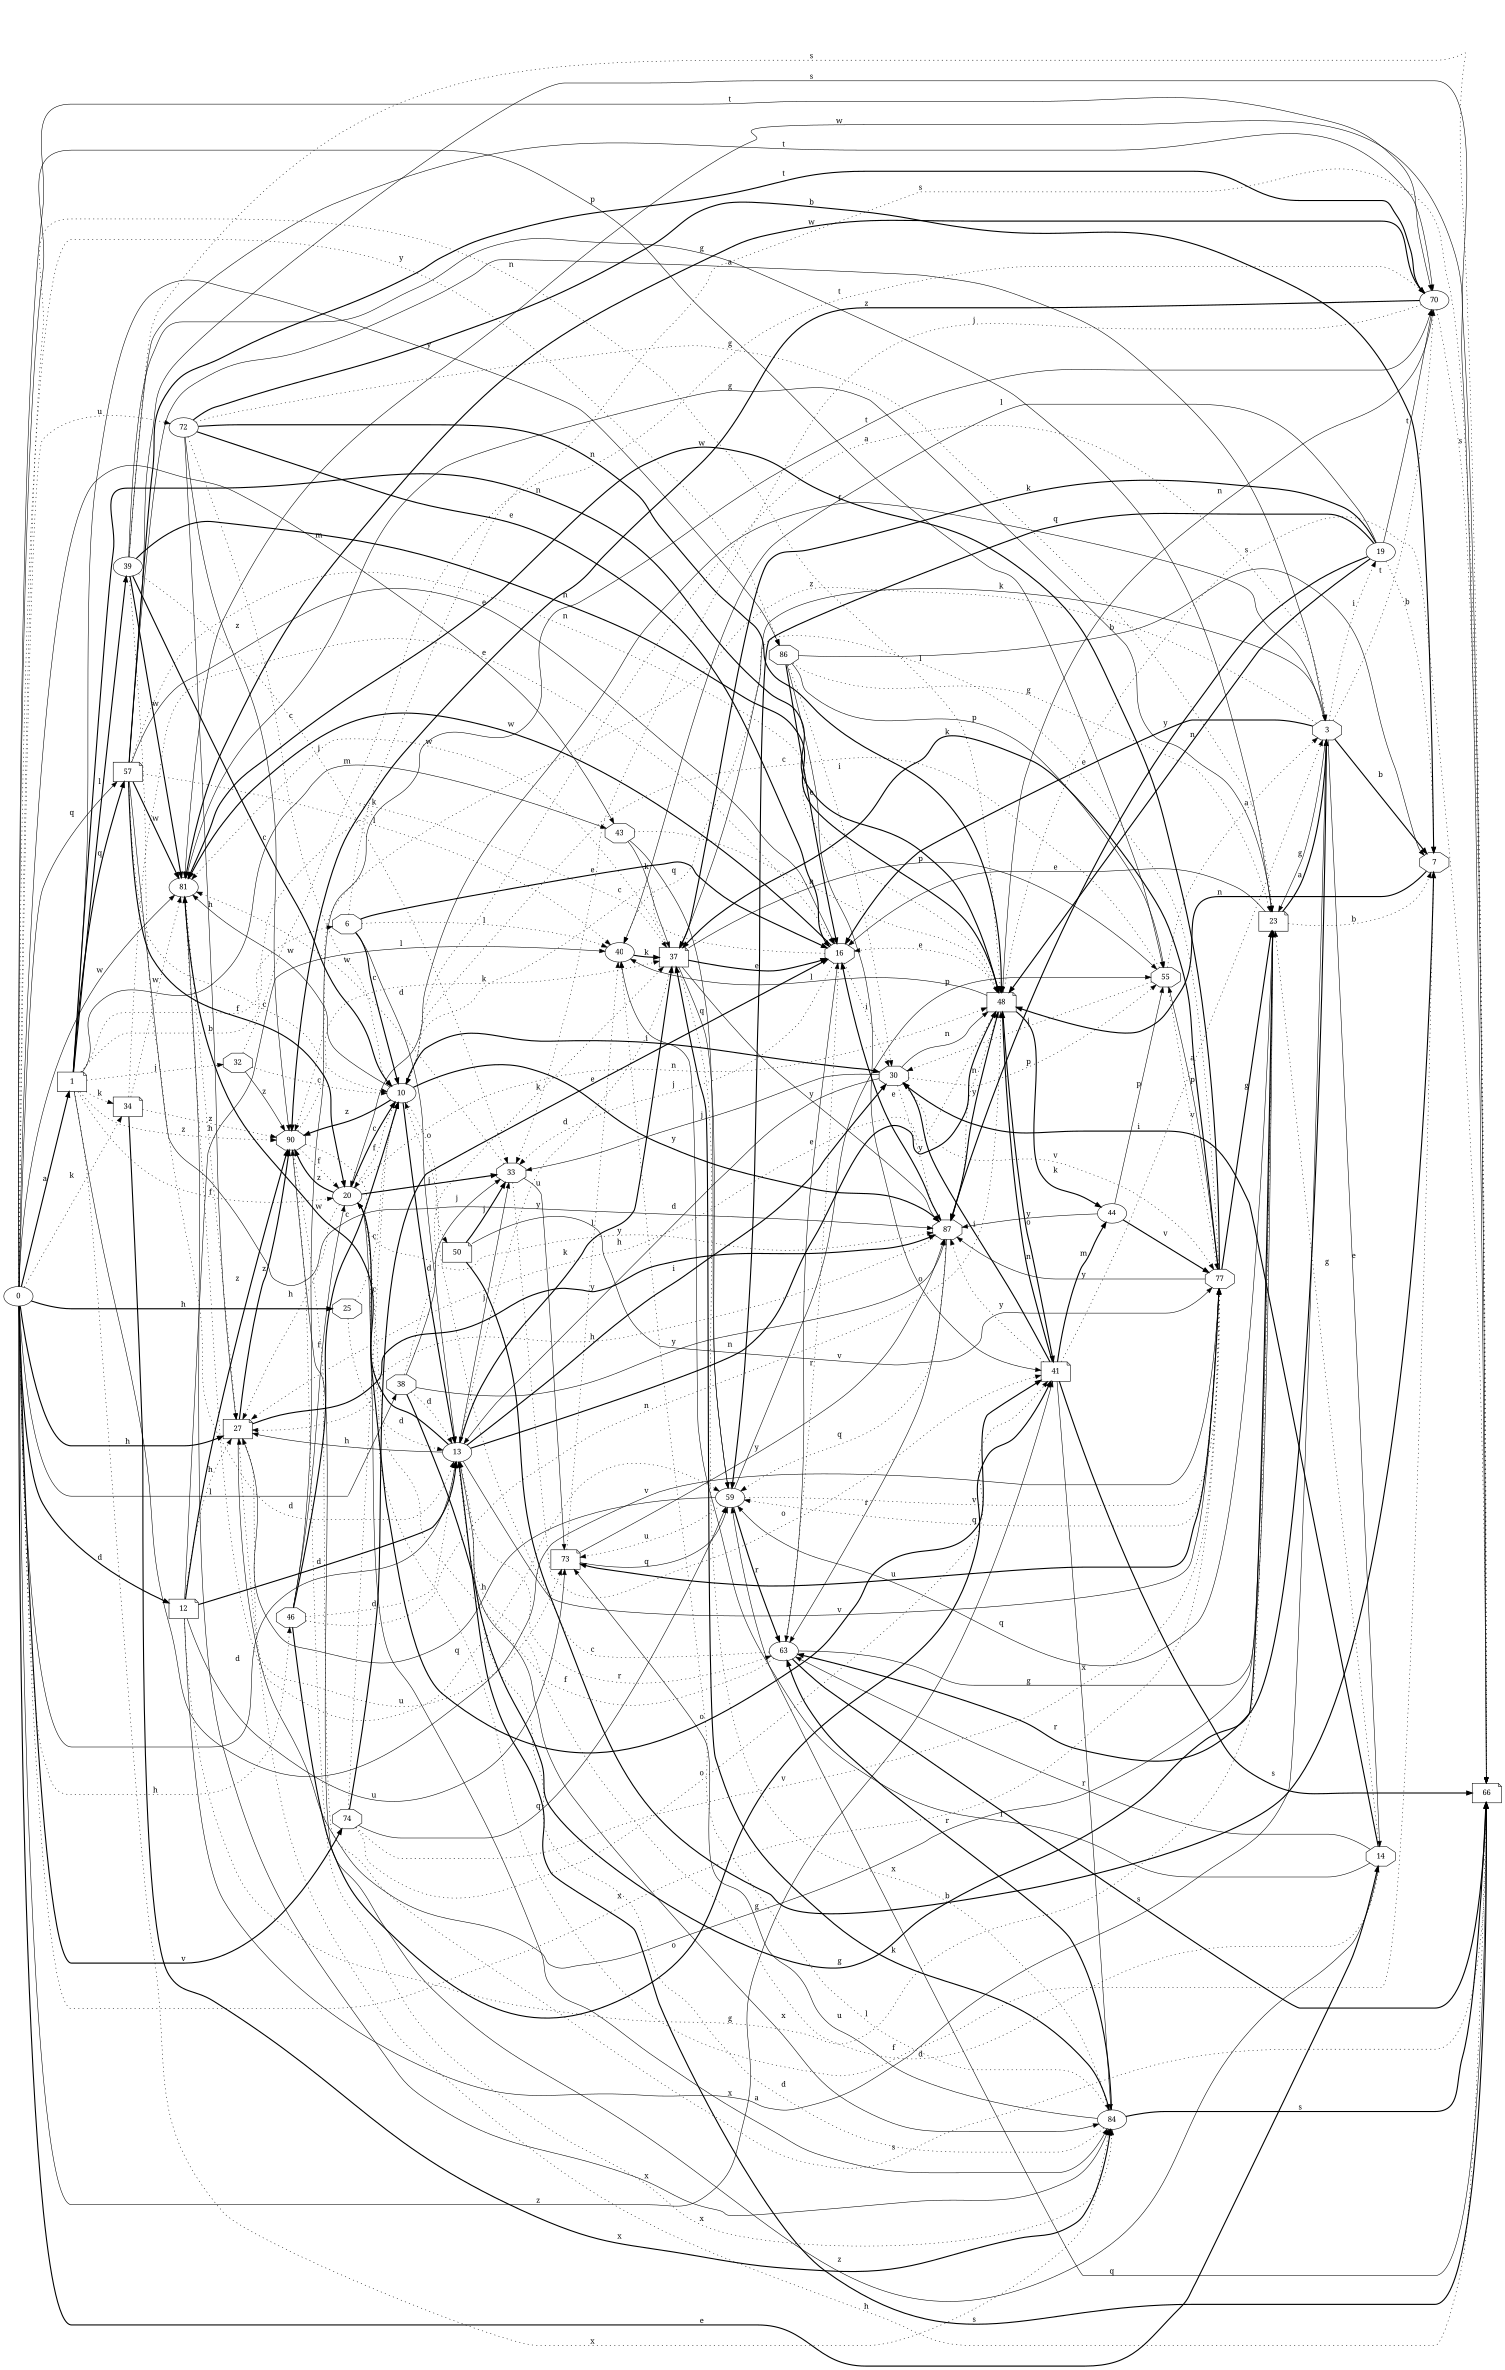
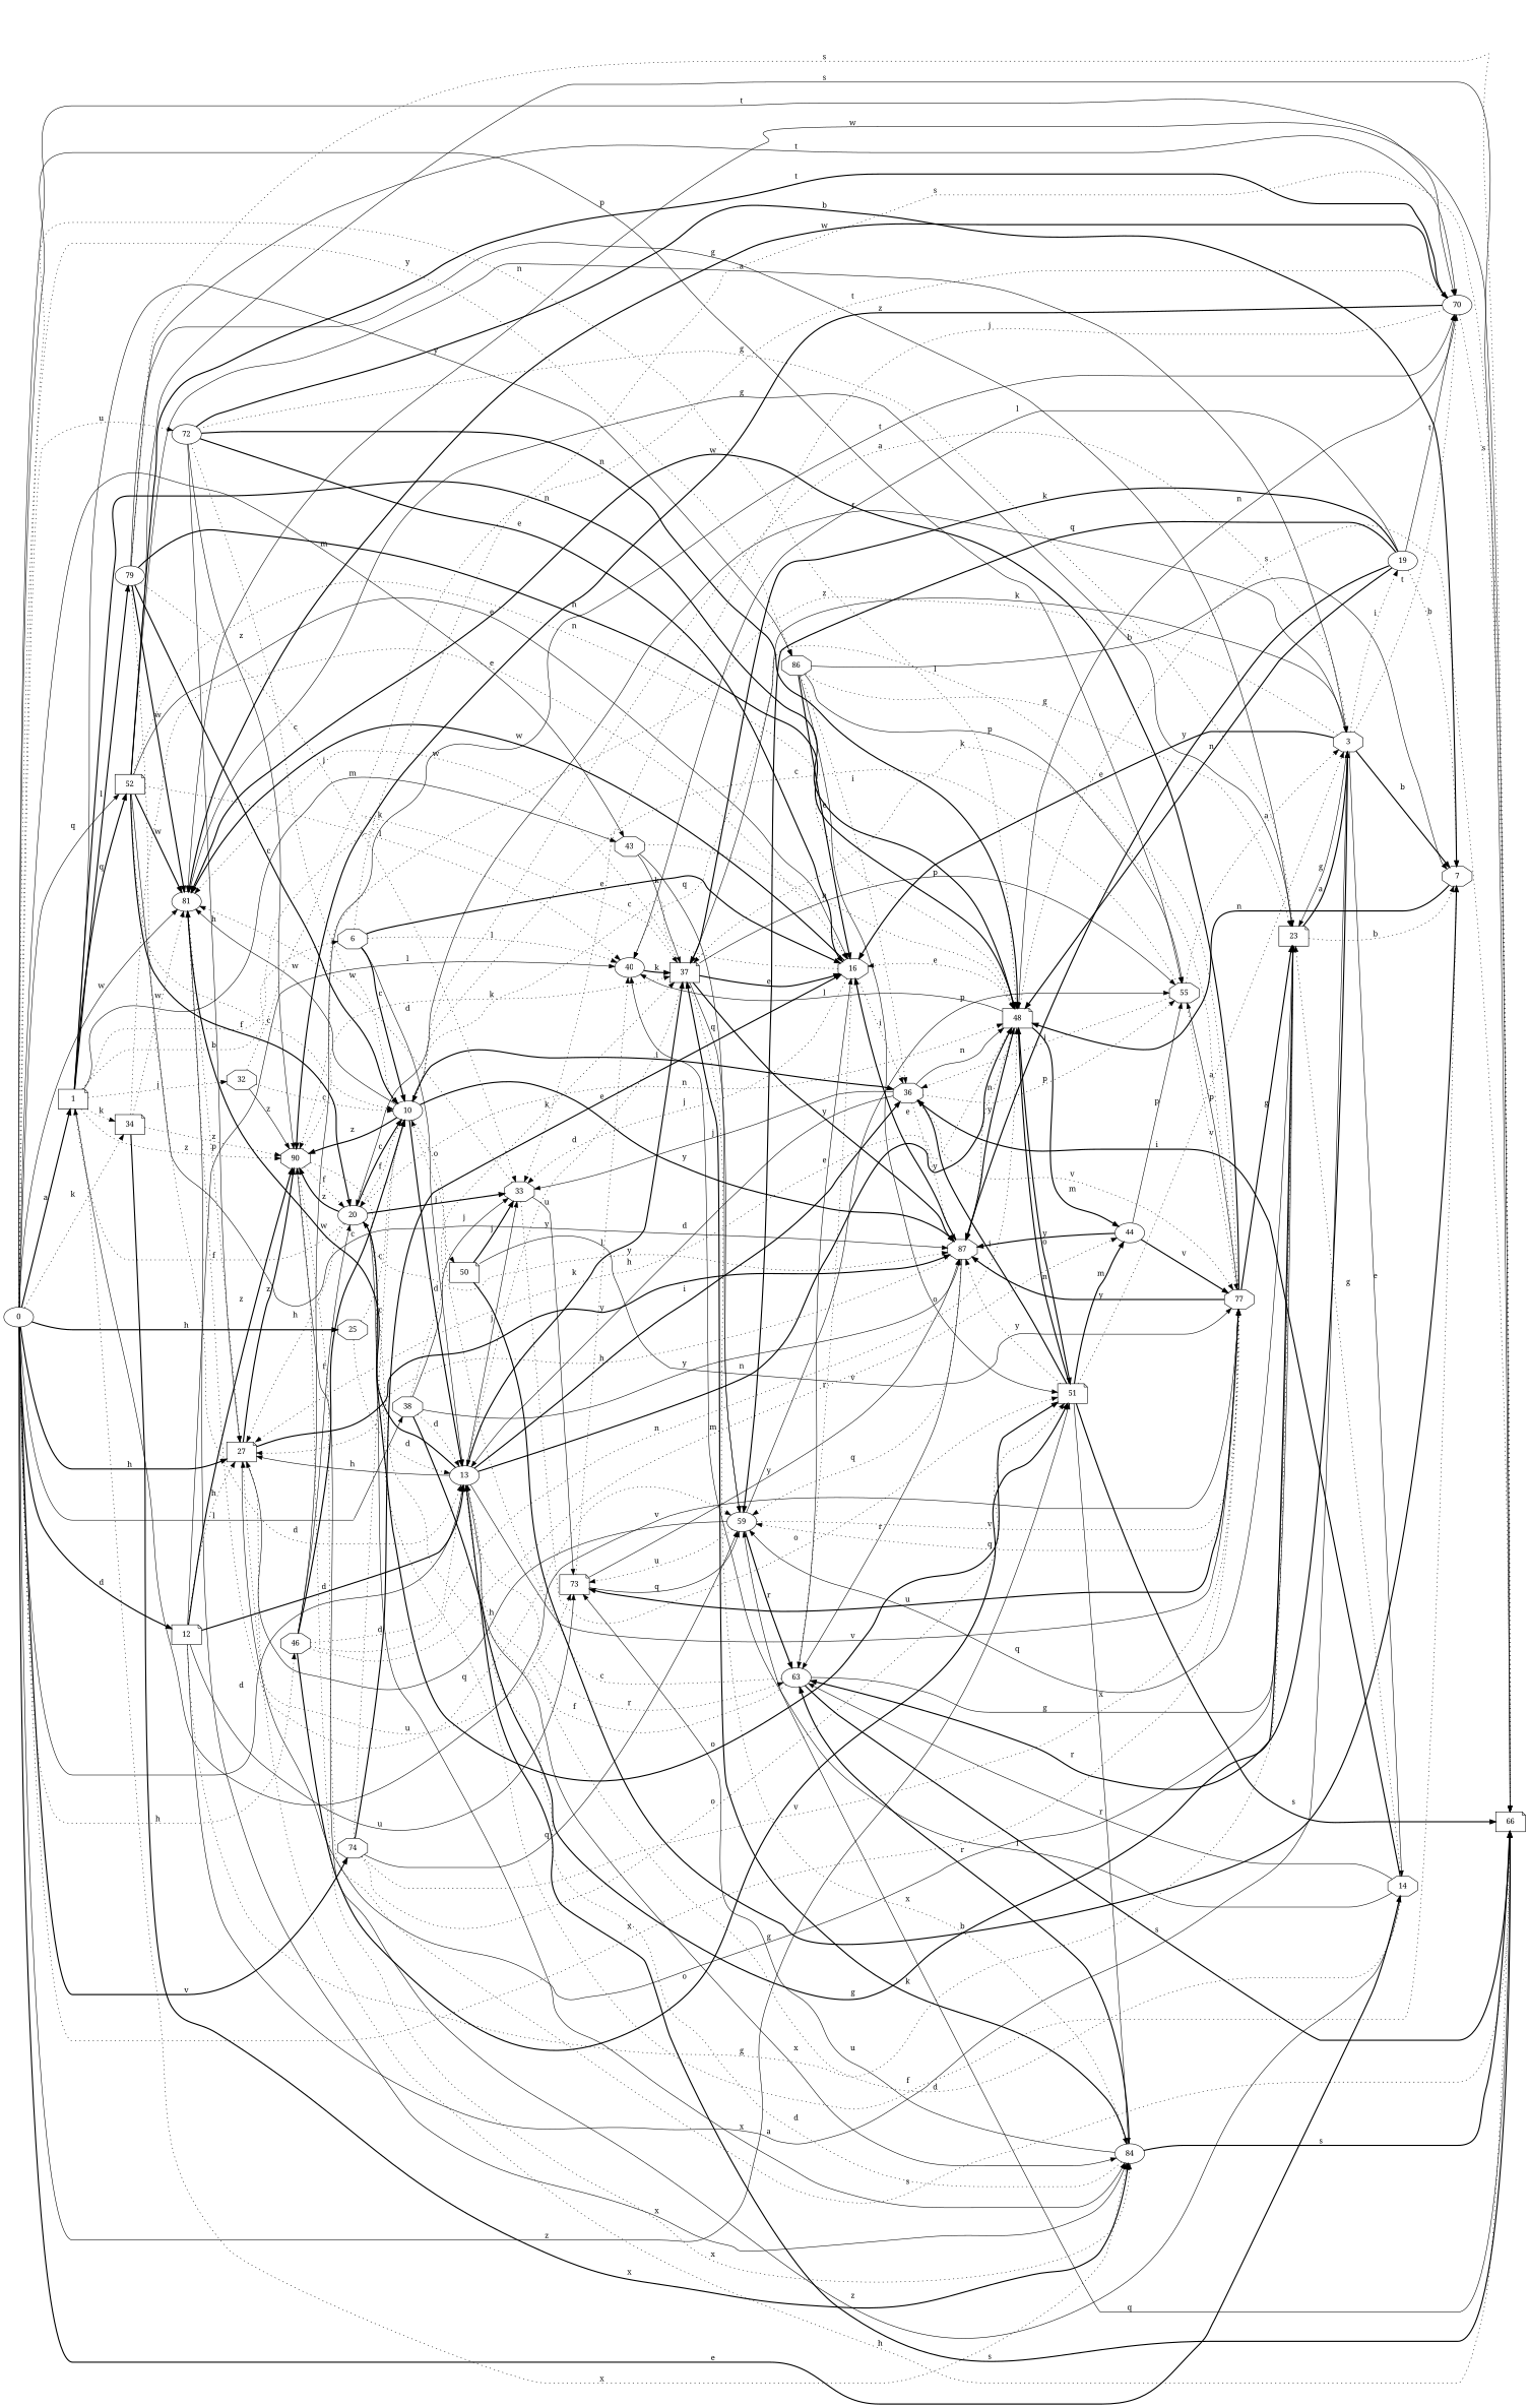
  strict digraph {
    fontname="Noto Serif"
    rankdir=LR
    node [fontname="Noto Serif" shape=octagon]
    edge [fontname="Noto Serif" style=dotted]
    0 [shape=ellipse]
    1 [shape=note]
    12 [shape=note]
    13 [shape=ellipse]
    14
    25
    n7 [label=46]
    27 [shape=note]
    34 [shape=note]
    38
    43
    48 [shape=note]
    55
-   57 [shape=note]
+   57 [shape=note label=52]
    70 [shape=ellipse]
    72 [shape=ellipse]
    74
    77
    81 [shape=ellipse]
    86
-   51 [shape=note label=41]
+   51 [shape=note]
    90
    6
    20 [shape=ellipse]
    32
    37 [shape=note]
-   39 [shape=ellipse]
+   39 [shape=ellipse label=79]
    84 [shape=ellipse]
    3
    23 [shape=note]
    40 [shape=ellipse]
    73 [shape=note]
    63 [shape=ellipse]
    66 [shape=note]
-   30
+   30 [label=36]
    33
    10 [shape=ellipse]
    44 [shape=ellipse]
    87
    16
    59 [shape=ellipse]
    7
    n43 [label=19 shape=ellipse]
    50 [shape=note]
    0 -> 1 [label=a style=bold]
    0 -> 12 [label=d style=bold]
    0 -> 13 [label=d style=solid]
    0 -> 14 [label=e style=bold]
    0 -> 25 [label=h style=bold]
    0 -> n7 [label=h]
    0 -> 27 [label=h style=bold]
    0 -> 34 [label=k]
    0 -> 38 [label=l style=solid]
    0 -> 43 [label=m style=solid]
    0 -> 48 [label=n]
    0 -> 55 [label=p style=solid]
    0 -> 57 [label=q style=solid]
    0 -> 70 [label=t style=solid]
    0 -> 72 [label=u]
    0 -> 74 [label=v style=bold]
    0 -> 77 [label=x]
    0 -> 81 [label=w style=solid]
    0 -> 86 [label=y]
    0 -> 51 [label=z style=solid]
    1 -> 34 [label=k]
    1 -> 43 [label=m style=solid]
    1 -> 48 [label=n style=bold]
    1 -> 57 [label=q style=bold]
    1 -> 77 [label=v style=solid]
    1 -> 86 [label=y style=solid]
    1 -> 90 [label=z]
    1 -> 6 [label=b]
-   1 -> 20 [label=f]
+   20 -> 1 [label=f]
    1 -> 32 [label=j]
    1 -> 37 [label=k]
    1 -> 39 [label=l style=bold]
    1 -> 84 [label=x]
    12 -> 13 [label=d style=bold]
    12 -> 27 [label=h]
    12 -> 90 [label=z style=bold]
    12 -> 3 [label=a style=solid]
    12 -> 23 [label=g]
    12 -> 40 [label=l style=solid]
    12 -> 73 [label=u style=solid]
    13 -> 27 [label=h style=solid]
    13 -> 48 [label=n style=bold]
    13 -> 77 [label=v style=solid]
    13 -> 81 [label=w style=bold]
    13 -> 37 [label=k style=bold]
    13 -> 84 [label=x style=solid]
    13 -> 63 [label=r]
    13 -> 66 [label=s style=bold]
    13 -> 30 [label=i style=bold]
    13 -> 33 [label=j style=solid]
    14 -> 13 [label=d]
    14 -> 90 [label=z style=solid]
    14 -> 23 [label=g]
    14 -> 40 [label=l style=solid]
    14 -> 63 [label=r style=solid]
    14 -> 30 [label=i style=bold]
    25 -> 13 [label=d]
    25 -> 10 [label=c]
    n7 -> 13 [label=d]
    n7 -> 48 [label=n]
    n7 -> 70 [label=t style=solid]
    n7 -> 51 [label=o style=bold]
    n7 -> 20 [label=f style=solid]
    n7 -> 10 [label=c style=bold]
+   n7 -> 44 [label=m]
    27 -> 90 [label=z style=bold]
    27 -> 23 [label=g style=solid]
    27 -> 73 [label=u]
    27 -> 87 [label=y style=bold]
    34 -> 81 [label=w]
    34 -> 90 [label=z]
    34 -> 84 [label=x style=bold]
    34 -> 16 [label=e]
    38 -> 13 [label=d]
    38 -> 37 [label=k]
    38 -> 23 [label=g style=bold]
    38 -> 33 [label=j style=solid]
    38 -> 87 [label=y style=solid]
    43 -> 48 [label=n]
    43 -> 37 [label=k style=solid]
    43 -> 59 [label=q style=solid]
    48 -> 27 [label=h]
    48 -> 51 [label=o style=bold]
    48 -> 40 [label=l style=solid]
    48 -> 66 [label=s]
-   48 -> 44 [label=k style=bold]
+   48 -> 44 [label=m style=bold]
    48 -> 87 [label=y style=bold]
    48 -> 16 [label=e]
    55 -> 77 [label=v]
    55 -> 3 [label=a]
    55 -> 30 [label=i]
    55 -> 10 [label=c]
    57 -> 48 [label=n]
    57 -> 70 [label=t style=bold]
    57 -> 81 [label=w style=bold]
    57 -> 20 [label=f style=bold]
    57 -> 3 [label=a style=solid]
    57 -> 40 [label=l]
    57 -> 66 [label=s style=solid]
    57 -> 10 [label=c]
    57 -> 87 [label=y style=solid]
    57 -> 16 [label=e style=solid]
    70 -> 48 [label=n style=solid]
    70 -> 81 [label=w style=bold]
    70 -> 90 [label=z style=bold]
    70 -> 66 [label=s]
    70 -> 33 [label=j]
    72 -> 27 [label=h style=solid]
    72 -> 48 [label=n style=bold]
    72 -> 90 [label=z style=solid]
    72 -> 23 [label=g]
    72 -> 10 [label=c]
    72 -> 16 [label=e style=bold]
    72 -> 7 [label=b style=bold]
    74 -> 77 [label=v]
    74 -> 51 [label=o]
    74 -> 10 [label=c]
    74 -> 16 [label=e style=bold]
    74 -> 59 [label=q style=solid]
    77 -> 55 [label=p style=solid]
    77 -> 81 [label=w style=bold]
-   77 -> 37 [label=k style=bold]
+   77 -> 37 [label=k]
    77 -> 23 [label=g style=bold]
    77 -> 40 [label=l]
    77 -> 73 [label=u style=bold]
-   77 -> 87 [label=y style=solid]
+   77 -> 87 [label=y style=bold]
    77 -> 59 [label=q]
-   81 -> 27 [label=h]
+   81 -> 27 [label=p]
    81 -> 84 [label=x style=solid]
    81 -> 23 [label=g style=solid]
    81 -> 59 [label=q]
    86 -> 55 [label=p style=solid]
    86 -> 51 [label=o style=solid]
    86 -> 23 [label=g]
    86 -> 30 [label=i]
    86 -> 16 [label=e style=bold]
    86 -> 7 [label=b style=solid]
    51 -> 48 [label=n style=bold]
    51 -> 84 [label=x style=solid]
    51 -> 3 [label=a]
    51 -> 66 [label=s style=bold]
    51 -> 30 [label=i style=bold]
    51 -> 44 [label=m style=bold]
    51 -> 87 [label=y]
    90 -> 20 [label=f]
    90 -> 37 [label=k]
    90 -> 84 [label=x]
    90 -> 66 [label=s]
    90 -> 87 [label=y]
    6 -> 13 [label=d style=solid]
    6 -> 40 [label=l]
    6 -> 66 [label=s]
    6 -> 10 [label=c style=bold]
    6 -> 16 [label=e style=bold]
    20 -> 27 [label=h]
    20 -> 48 [label=n]
    20 -> 51 [label=o style=bold]
    20 -> 90 [label=z style=bold]
    20 -> 84 [label=x style=solid]
    20 -> 33 [label=j style=bold]
    20 -> 10 [label=c style=bold]
    32 -> 70 [label=t]
    32 -> 90 [label=z style=solid]
    32 -> 10 [label=c]
    37 -> 13 [label=d]
    37 -> 55 [label=p style=solid]
    37 -> 81 [label=w]
    37 -> 84 [label=x]
-   37 -> 87 [label=y style=solid]
+   37 -> 87 [label=y style=bold]
    37 -> 16 [label=e style=bold]
    37 -> 59 [label=q style=solid]
    39 -> 13 [label=d]
    39 -> 48 [label=n style=bold]
    39 -> 70 [label=t style=solid]
    39 -> 81 [label=w style=bold]
    39 -> 23 [label=g style=solid]
    39 -> 66 [label=s]
    39 -> 33 [label=j]
    39 -> 10 [label=c style=bold]
    84 -> 13 [label=d]
    84 -> 37 [label=k style=bold]
-   84 -> 40 [label=l]
    84 -> 73 [label=u style=solid]
    84 -> 63 [label=r style=bold]
    84 -> 66 [label=s style=bold]
    3 -> 14 [label=e style=solid]
    3 -> 70 [label=t]
    3 -> 90 [label=z]
    3 -> 20 [label=f style=solid]
    3 -> 37 [label=k style=solid]
    3 -> 23 [label=g style=solid]
    3 -> 63 [label=r style=bold]
    3 -> 16 [label=e style=bold]
    3 -> 7 [label=b style=bold]
    3 -> n43 [label=i]
    23 -> 3 [label=a style=bold]
-   23 -> 16 [label=e style=solid]
    23 -> 59 [label=q style=solid]
    23 -> 7 [label=b]
    40 -> 37 [label=k style=bold]
    73 -> 40 [label=l]
    73 -> 87 [label=y style=solid]
    73 -> 59 [label=q style=solid]
    63 -> 20 [label=f]
    63 -> 23 [label=g style=solid]
    63 -> 66 [label=s style=bold]
    63 -> 10 [label=c]
    63 -> 16 [label=e style=solid]
    66 -> 27 [label=h]
    66 -> 81 [label=w style=solid]
    66 -> 59 [label=q style=solid]
    30 -> 13 [label=d style=solid]
    30 -> 48 [label=n style=solid]
    30 -> 55 [label=p]
    30 -> 77 [label=v]
    30 -> 33 [label=j style=solid]
    30 -> 87 [label=y]
    33 -> 81 [label=w]
    33 -> 51 [label=o]
    33 -> 73 [label=u style=solid]
    10 -> 13 [label=d style=bold]
    10 -> 81 [label=w style=solid]
    10 -> 90 [label=z style=bold]
    10 -> 20 [label=f]
    10 -> 3 [label=a]
    10 -> 30 [label=i style=bold]
    10 -> 87 [label=y style=bold]
    10 -> 50 [label=o]
    44 -> 55 [label=p style=solid]
    44 -> 77 [label=v style=bold]
-   44 -> 87 [label=y style=solid]
+   44 -> 87 [label=y style=bold]
    87 -> 27 [label=h]
    87 -> 48 [label=n]
    87 -> 63 [label=r style=solid]
    87 -> 16 [label=e style=bold]
    87 -> 59 [label=q]
    16 -> 81 [label=w style=bold]
    16 -> 63 [label=r]
    16 -> 30 [label=i]
    16 -> 33 [label=j]
    16 -> 10 [label=c]
    59 -> 27 [label=h style=solid]
    59 -> 55 [label=p style=solid]
    59 -> 77 [label=v]
    59 -> 73 [label=u]
    59 -> 63 [label=r style=bold]
    7 -> 48 [label=n style=bold]
    7 -> 20 [label=f]
    n43 -> 48 [label=n style=bold]
    n43 -> 70 [label=t style=solid]
    n43 -> 37 [label=k style=bold]
    n43 -> 40 [label=l style=solid]
    n43 -> 87 [label=y style=bold]
    n43 -> 59 [label=q style=bold]
    n43 -> 7 [label=b]
    50 -> 77 [label=v style=solid]
    50 -> 33 [label=j style=bold]
    50 -> 7 [label=b style=bold]
  }
